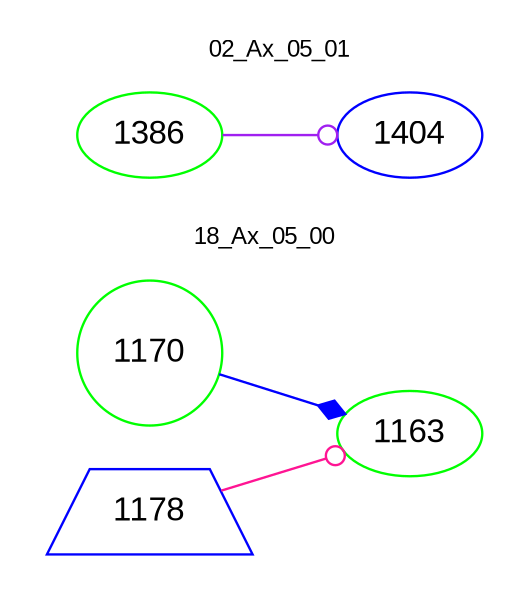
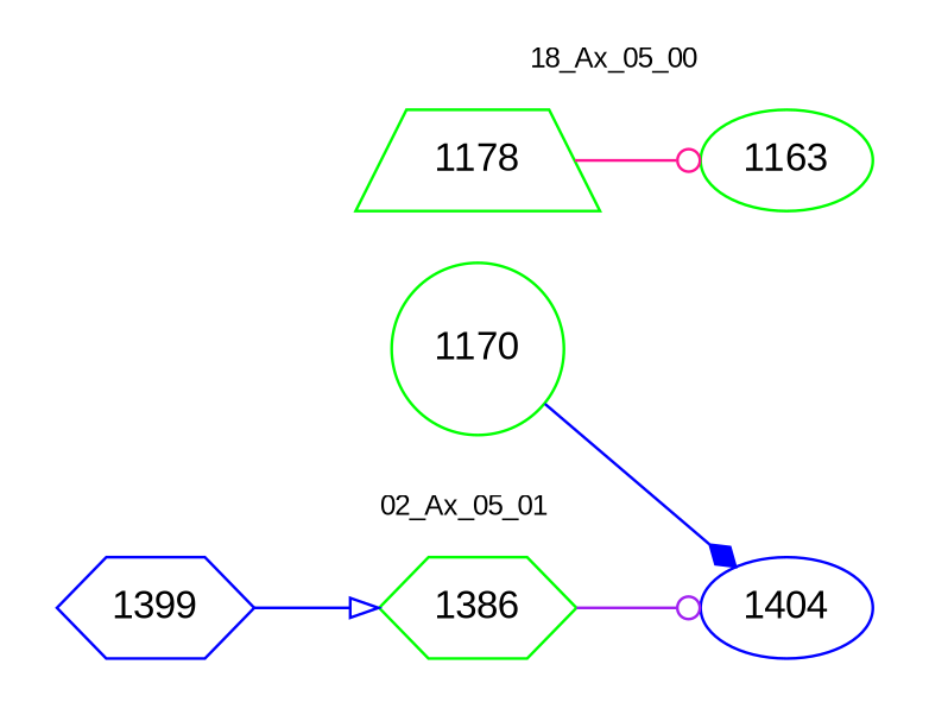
  digraph {
    fontname="Liberation Sans"
    rankdir=LR
    node [color=green fontname="Liberation Sans" shape=ellipse]
    edge [arrowhead=odot color=blue fontname="Liberation Sans"]
    n1 [label=1170 shape=circle]
    n2 [label=1163]
-   n3 [color=blue label=1178 shape=trapezium]
-   n5 [label=1386]
+   n3 [label=1178 shape=trapezium]
+   n4 [color=blue label=1399 shape=hexagon]
+   n5 [label=1386 shape=hexagon]
    n6 [color=blue label=1404]
    subgraph cluster_1 {
      color=white
      fontsize=10
      label="18_Ax_05_00"
      n1
      n2
      n3
    }
    subgraph cluster_2 {
      color=white
      fontsize=10
      label="02_Ax_05_01"
+     n4
      n5
      n6
    }
-   n1 -> n2 [arrowhead=diamond]
+   n1 -> n6 [arrowhead=diamond]
    n3 -> n2 [color=deeppink]
+   n4 -> n5 [arrowhead=onormal]
    n5 -> n6 [color=purple]
  }
